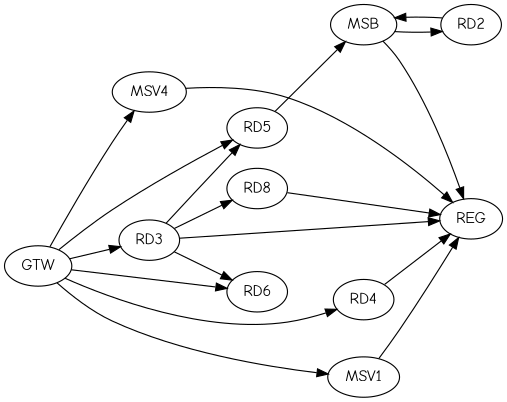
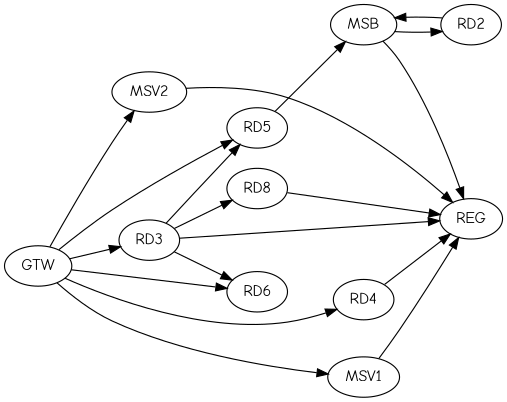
  strict digraph {
    fontname="Comic Neue"
    rankdir=LR
    node [fontname="Comic Neue"]
    edge [fontname="Comic Neue"]
    n1 [label=RD8]
    n2 [label=REG]
    n3 [label=RD2]
    n4 [label=MSB]
    n5 [label=RD3]
    n6 [label=RD5]
    n7 [label=RD6]
    n8 [label=RD4]
    n9 [label=GTW]
    n10 [label=MSV1]
-   n11 [label=MSV4]
+   n11 [label=MSV2]
    n1 -> n2
    n3 -> n4
    n4 -> n2
    n4 -> n3
    n5 -> n1
    n5 -> n2
    n5 -> n6
    n5 -> n7
    n6 -> n4
    n8 -> n2
    n9 -> n5
    n9 -> n6
    n9 -> n7
    n9 -> n8
    n9 -> n10
    n9 -> n11
    n10 -> n2
    n11 -> n2
  }
